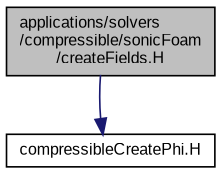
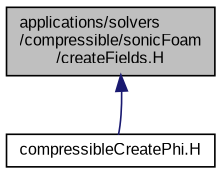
  digraph {
    fontname="Liberation Sans"
    node [color=black fontname="Liberation Sans" fontsize=10 shape=record]
    n1 [fillcolor=grey75 fontcolor=black height=0.2 label="applications/solvers\l/compressible/sonicFoam\l/createFields.H" style=filled width=0.4]
    n2 [height=0.2 label="compressibleCreatePhi.H" width=0.4]
-   n1 -> n2 [color=midnightblue fontname="Liberation Sans" fontsize=10 labelfontname=FreeSans labelfontsize=10 style=solid]
+   n2 -> n1 [color=midnightblue fontname="Liberation Sans" fontsize=10 labelfontname=FreeSans labelfontsize=10 style=solid]
  }
